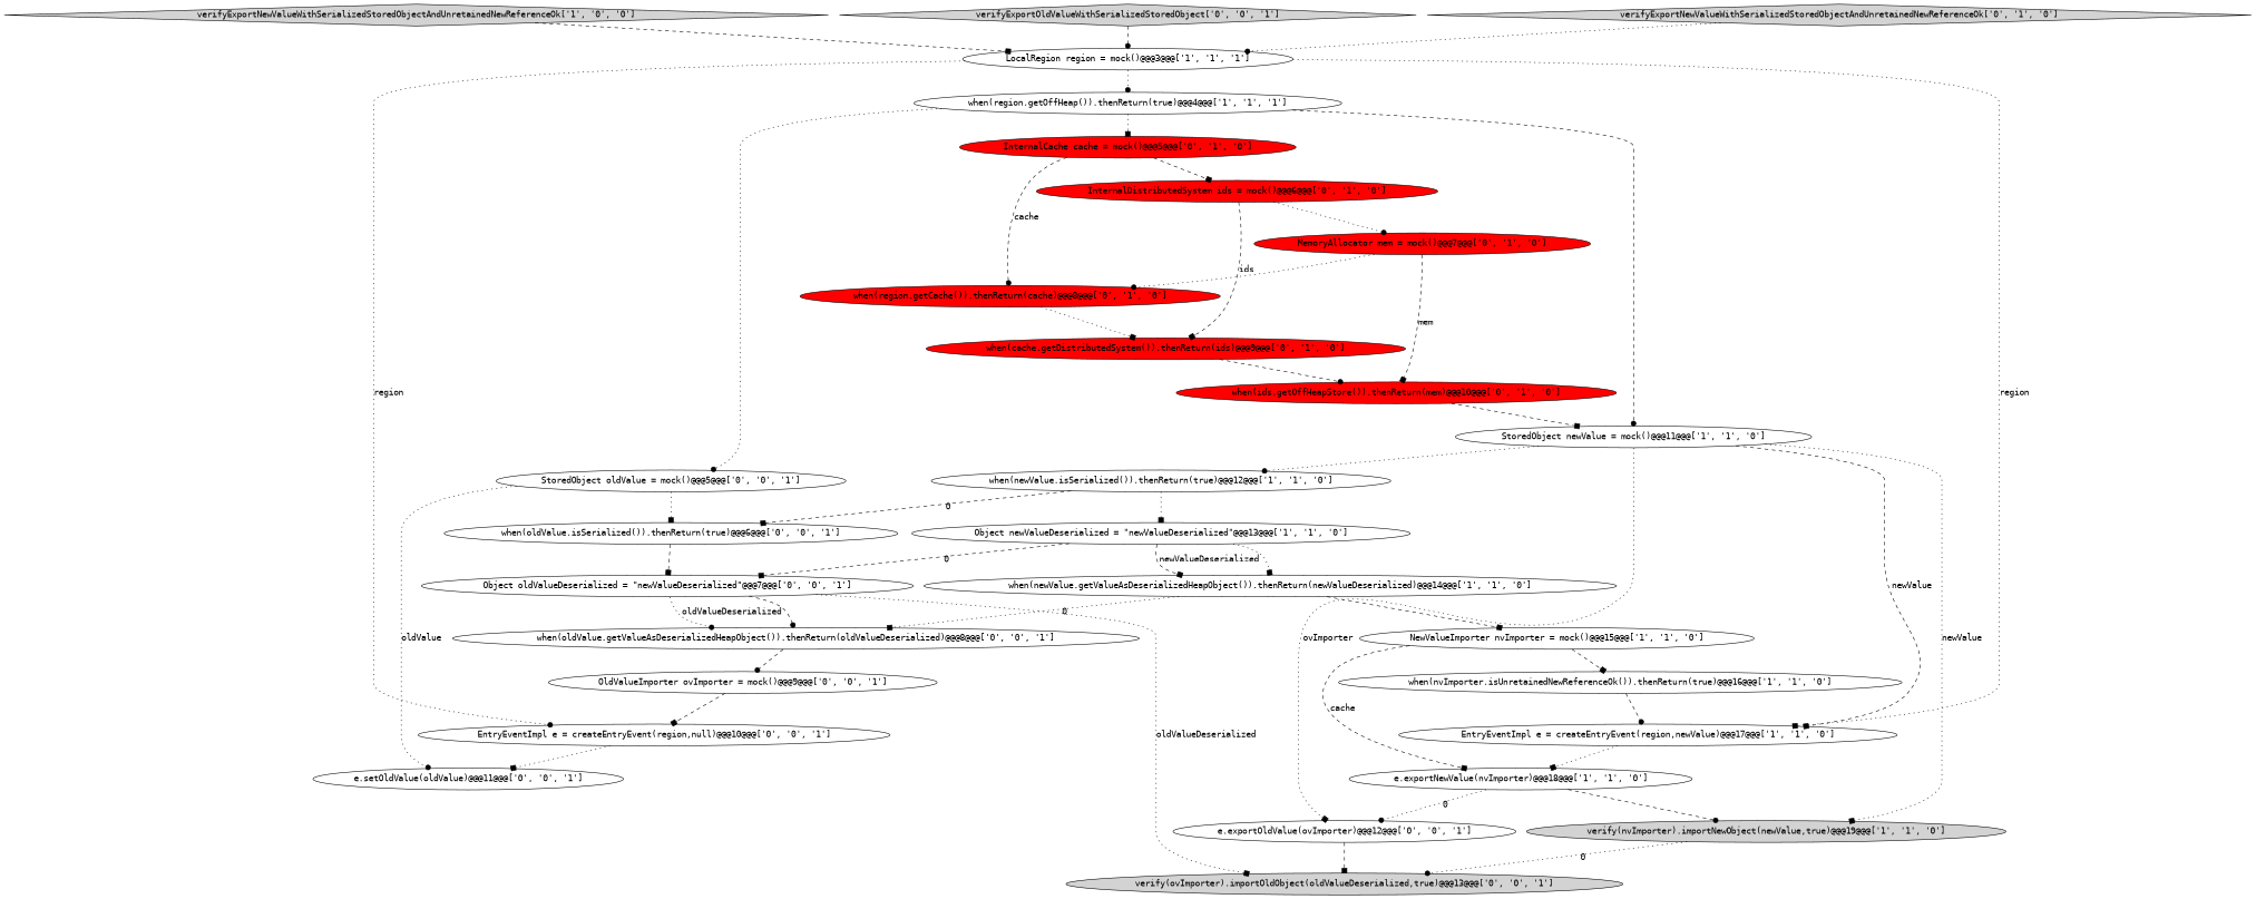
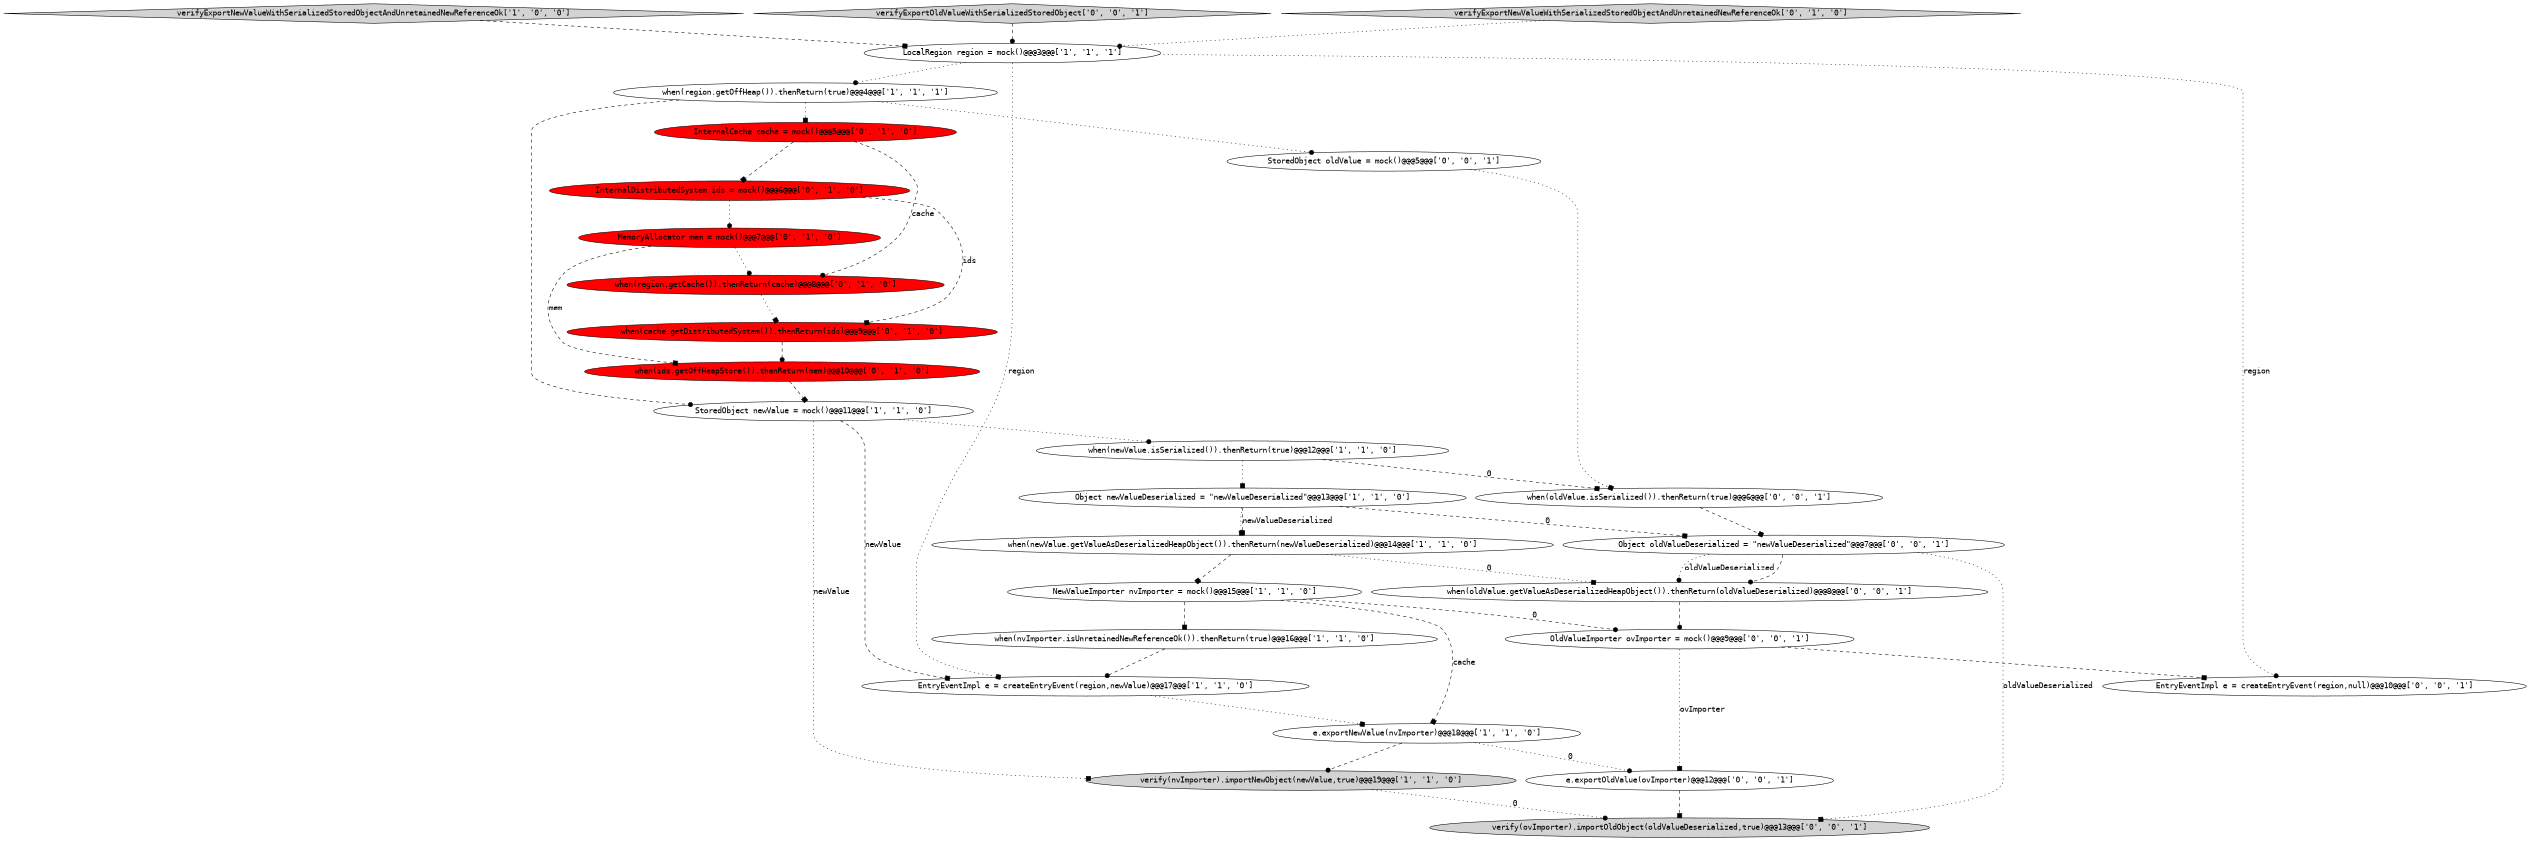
  digraph {
    fontname="DejaVu Sans Mono"
    node [fillcolor=white fontname="DejaVu Sans Mono" shape=ellipse style=filled]
    edge [arrowhead=box fontname="DejaVu Sans Mono" style=dashed]
    n1 [label="when(region.getOffHeap()).thenReturn(true)@@@4@@@['1', '1', '1']"]
    n2 [fillcolor=red label="InternalCache cache = mock()@@@5@@@['0', '1', '0']"]
    n3 [label="StoredObject oldValue = mock()@@@5@@@['0', '0', '1']"]
    n4 [label="StoredObject newValue = mock()@@@11@@@['1', '1', '0']"]
    n5 [fillcolor=red label="when(region.getCache()).thenReturn(cache)@@@8@@@['0', '1', '0']"]
    n6 [fillcolor=red label="InternalDistributedSystem ids = mock()@@@6@@@['0', '1', '0']"]
-   n7 [label="e.setOldValue(oldValue)@@@11@@@['0', '0', '1']"]
    n8 [label="when(oldValue.isSerialized()).thenReturn(true)@@@6@@@['0', '0', '1']"]
    n9 [label="EntryEventImpl e = createEntryEvent(region,newValue)@@@17@@@['1', '1', '0']"]
    n10 [fillcolor=lightgray label="verify(nvImporter).importNewObject(newValue,true)@@@19@@@['1', '1', '0']"]
    n11 [label="when(newValue.isSerialized()).thenReturn(true)@@@12@@@['1', '1', '0']"]
    n12 [label="e.exportNewValue(nvImporter)@@@18@@@['1', '1', '0']"]
    n13 [label="e.exportOldValue(ovImporter)@@@12@@@['0', '0', '1']"]
    n14 [fillcolor=red label="MemoryAllocator mem = mock()@@@7@@@['0', '1', '0']"]
    n15 [fillcolor=red label="when(ids.getOffHeapStore()).thenReturn(mem)@@@10@@@['0', '1', '0']"]
    n16 [fillcolor=red label="when(cache.getDistributedSystem()).thenReturn(ids)@@@9@@@['0', '1', '0']"]
    n17 [fillcolor=lightgray label="verifyExportNewValueWithSerializedStoredObjectAndUnretainedNewReferenceOk['1', '0', '0']" shape=diamond]
    n18 [label="LocalRegion region = mock()@@@3@@@['1', '1', '1']"]
    n19 [label="EntryEventImpl e = createEntryEvent(region,null)@@@10@@@['0', '0', '1']"]
    n20 [fillcolor=lightgray label="verify(ovImporter).importOldObject(oldValueDeserialized,true)@@@13@@@['0', '0', '1']"]
    n21 [label="Object oldValueDeserialized = \"newValueDeserialized\"@@@7@@@['0', '0', '1']"]
    n22 [label="when(oldValue.getValueAsDeserializedHeapObject()).thenReturn(oldValueDeserialized)@@@8@@@['0', '0', '1']"]
    n23 [label="OldValueImporter ovImporter = mock()@@@9@@@['0', '0', '1']"]
    n24 [fillcolor=lightgray label="verifyExportOldValueWithSerializedStoredObject['0', '0', '1']" shape=diamond]
    n25 [label="Object newValueDeserialized = \"newValueDeserialized\"@@@13@@@['1', '1', '0']"]
    n26 [fillcolor=lightgray label="verifyExportNewValueWithSerializedStoredObjectAndUnretainedNewReferenceOk['0', '1', '0']" shape=diamond]
    n27 [label="when(nvImporter.isUnretainedNewReferenceOk()).thenReturn(true)@@@16@@@['1', '1', '0']"]
    n28 [label="when(newValue.getValueAsDeserializedHeapObject()).thenReturn(newValueDeserialized)@@@14@@@['1', '1', '0']"]
    n29 [label="NewValueImporter nvImporter = mock()@@@15@@@['1', '1', '0']"]
    n1 -> n2 [style=dotted]
    n1 -> n3 [arrowhead=dot style=dotted]
    n1 -> n4 [arrowhead=dot]
    n2 -> n5 [arrowhead=dot label=cache]
    n2 -> n6
-   n3 -> n7 [arrowhead=dot label=oldValue style=dotted]
    n3 -> n8 [style=dotted]
    n4 -> n9 [label=newValue]
    n4 -> n10 [label=newValue style=dotted]
    n4 -> n11 [arrowhead=dot style=dotted]
    n5 -> n16 [style=dotted]
    n6 -> n14 [arrowhead=dot style=dotted]
    n6 -> n16 [label=ids]
    n8 -> n21
    n9 -> n12 [style=dotted]
    n10 -> n20 [arrowhead=dot label=0 style=dotted]
    n11 -> n8 [label=0]
    n11 -> n25 [style=dotted]
    n12 -> n10 [arrowhead=dot]
    n12 -> n13 [arrowhead=dot label=0 style=dotted]
    n13 -> n20
    n14 -> n5 [arrowhead=dot style=dotted]
    n14 -> n15 [label=mem]
    n15 -> n4
    n16 -> n15 [arrowhead=dot]
    n17 -> n18
    n18 -> n1 [arrowhead=dot style=dotted]
    n18 -> n9 [label=region style=dotted]
    n18 -> n19 [arrowhead=dot label=region style=dotted]
-   n19 -> n7 [style=dotted]
    n21 -> n20 [label=oldValueDeserialized style=dotted]
    n21 -> n22 [arrowhead=dot label=oldValueDeserialized style=dotted]
    n21 -> n22 [arrowhead=dot]
    n22 -> n23 [arrowhead=dot]
-   n4 -> n13 [label=ovImporter style=dotted]
+   n23 -> n13 [label=ovImporter style=dotted]
    n23 -> n19
    n24 -> n18 [arrowhead=dot]
    n25 -> n21 [label=0]
    n25 -> n28 [style=dotted]
    n25 -> n28 [label=newValueDeserialized]
    n26 -> n18 [arrowhead=dot style=dotted]
    n27 -> n9 [arrowhead=dot]
    n28 -> n22 [label=0 style=dotted]
    n28 -> n29
    n29 -> n12 [label=cache]
+   n29 -> n23 [arrowhead=dot label=0]
    n29 -> n27
  }
